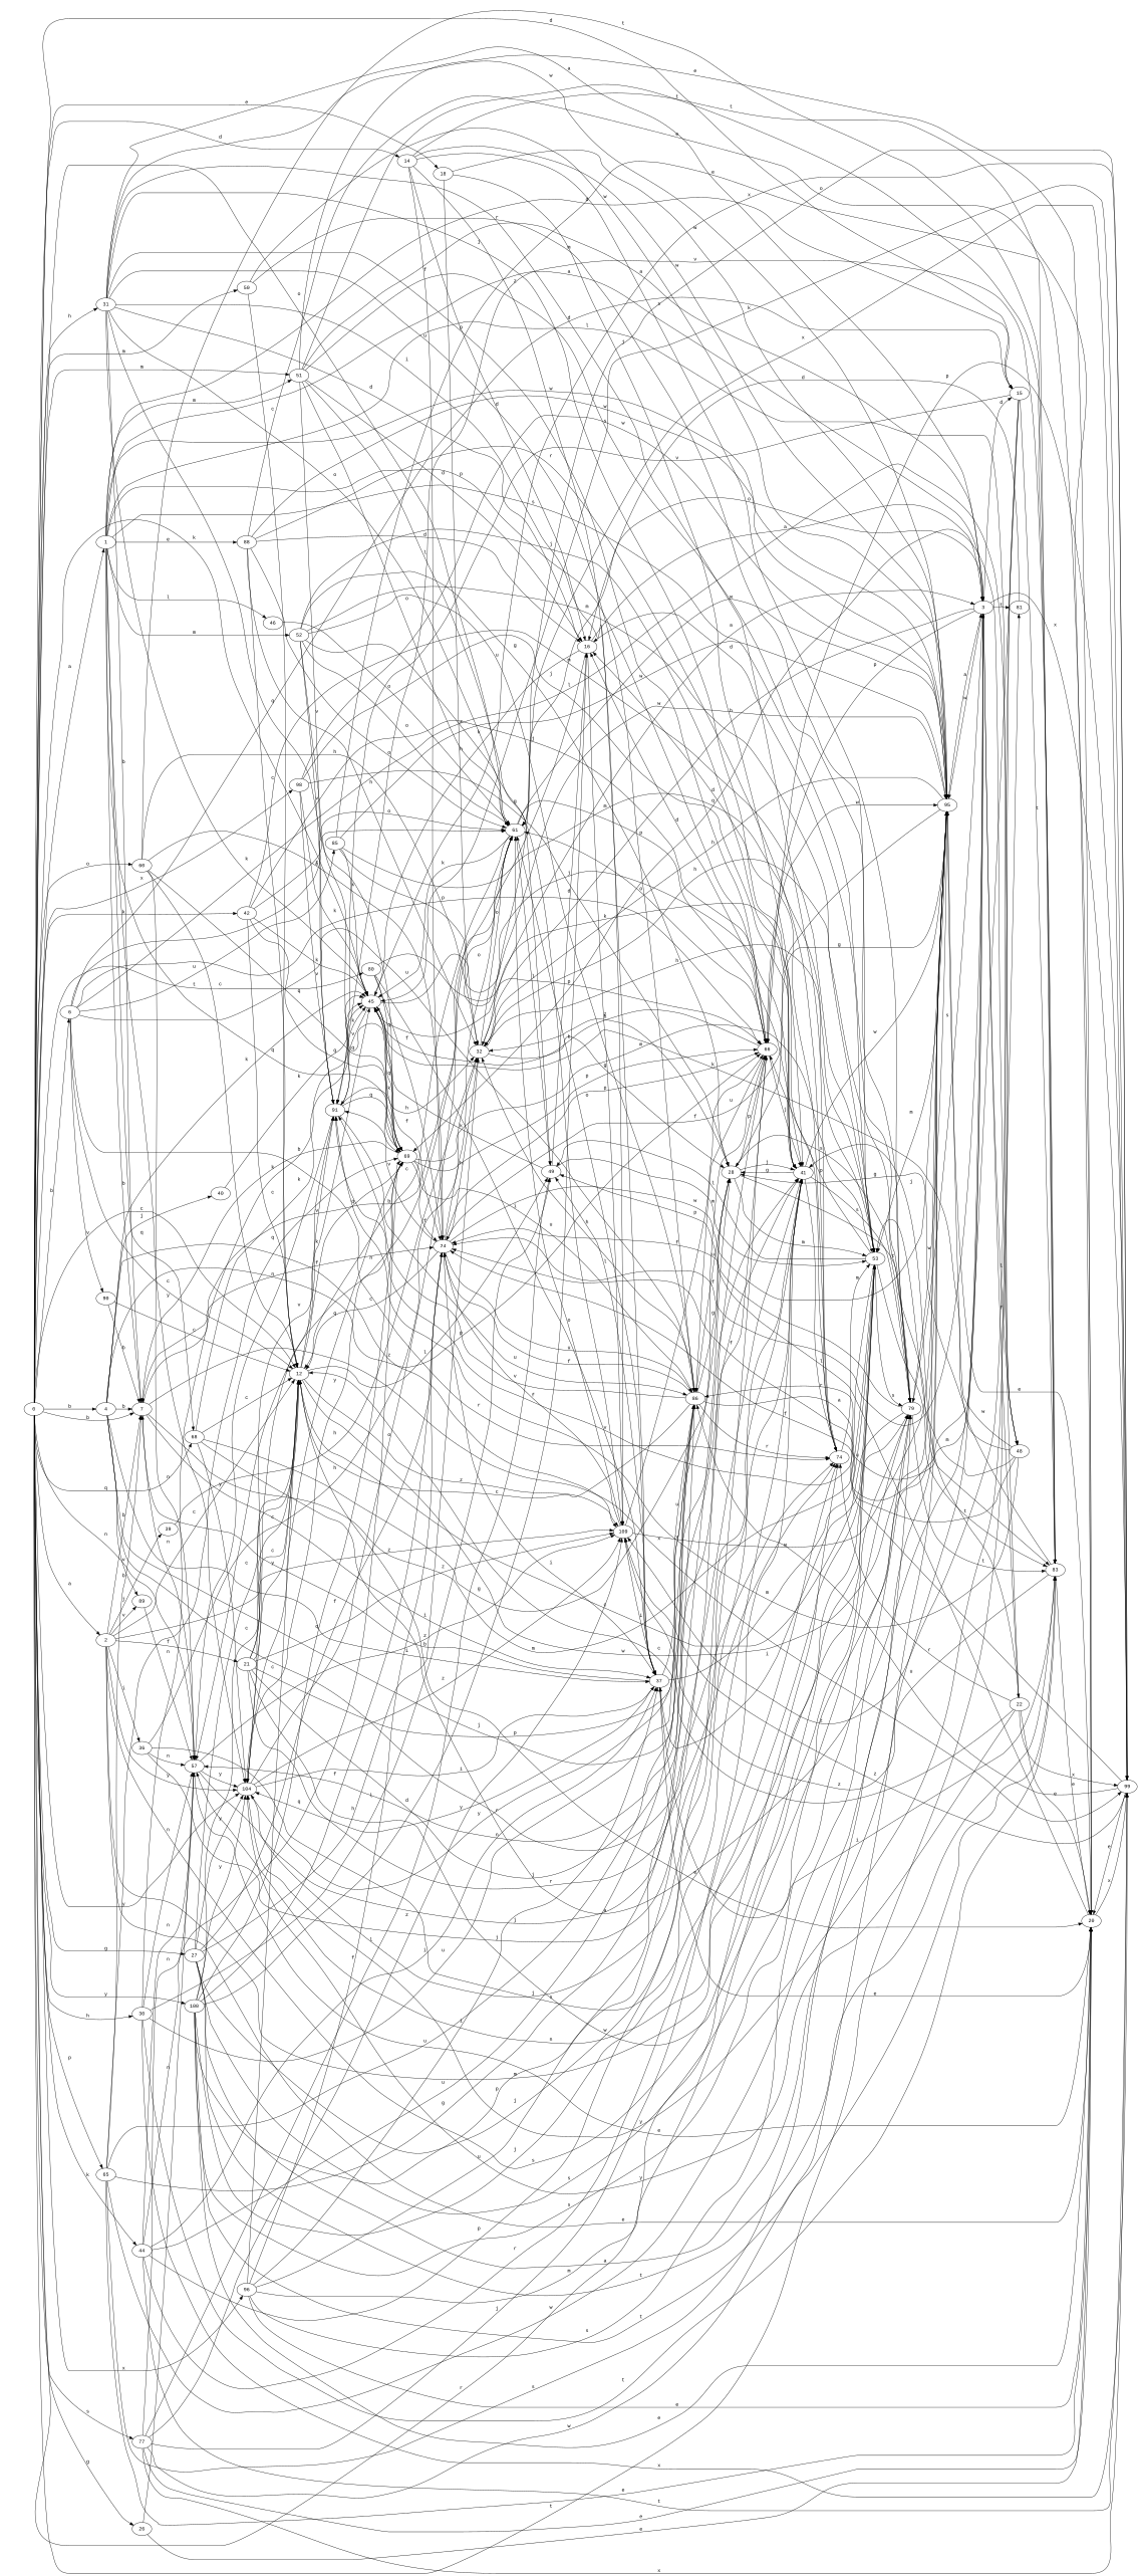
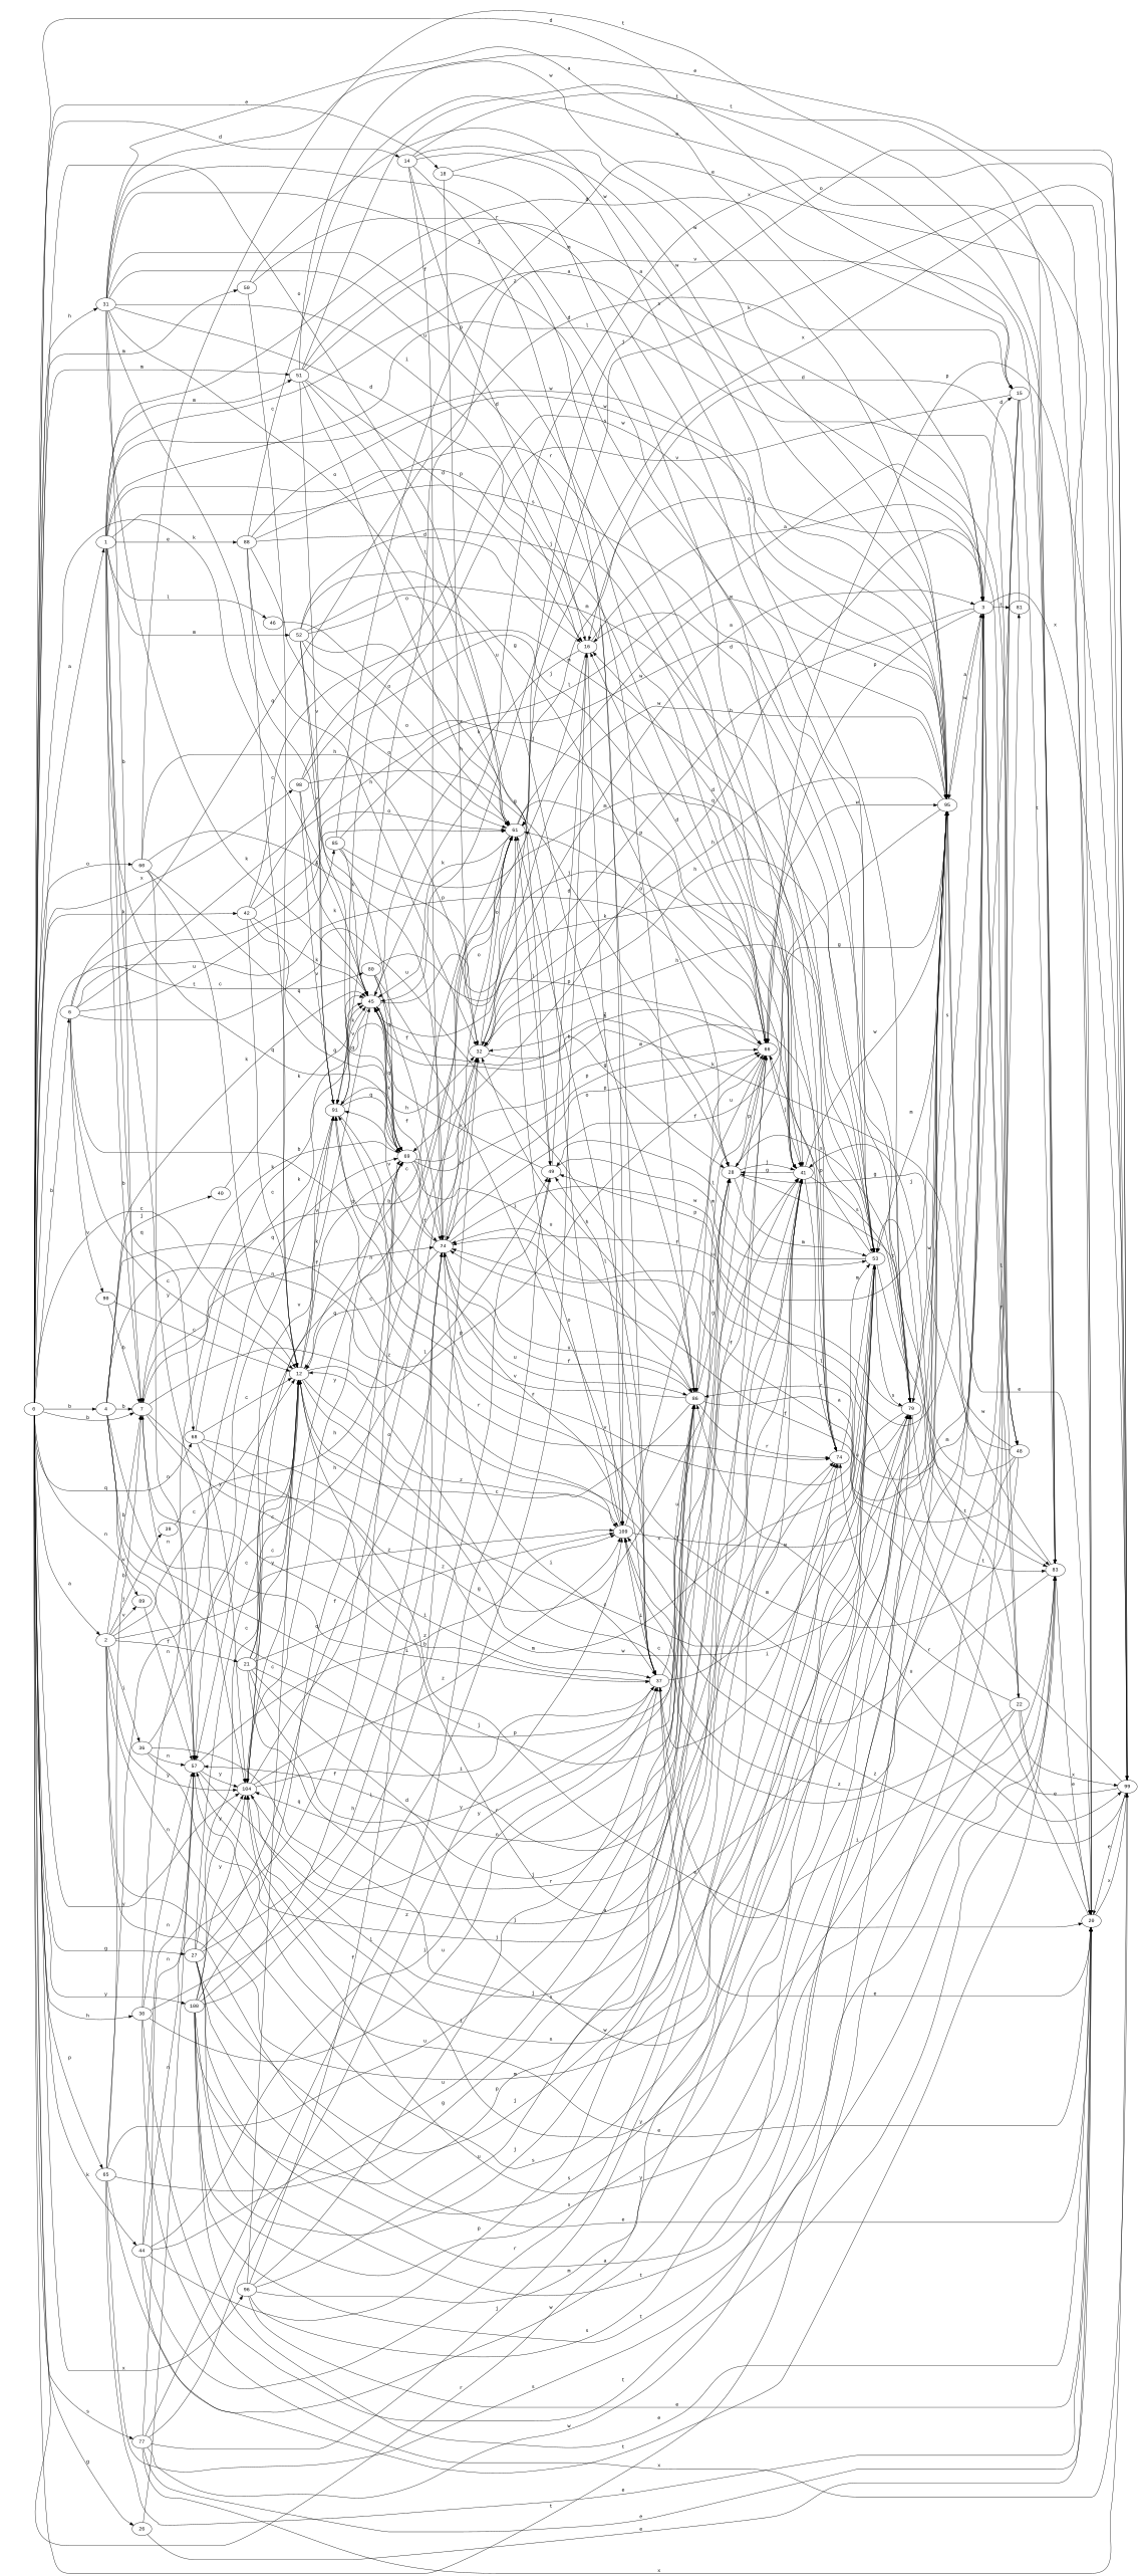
  strict digraph {
    fontname="Liberation Mono"
    rankdir=LR
    node [fontname="Liberation Mono"]
    edge [fontname="Liberation Mono"]
    0
    1
    2
    4
    6
    7
    12
    14
    15
    18
    26
    27
    30
    31
    42
    44
    45
    50
    51
    57
    60
    61
    65
    68
    74
    77
    80
    81
    96
    98
    100
    104
    3
    46
    48
    52
    66
    69
    79
    88
    95
    20
    21
    36
    39
    53
    89
    109
    37
    40
    41
    85
    86
    90
    24
    99
    49
    91
    83
    16
    32
    28
    22
    0 -> 1 [label=a]
    0 -> 2 [label=a]
    0 -> 4 [label=b]
    0 -> 6 [label=b]
    0 -> 7 [label=b]
    0 -> 12 [label=c]
    0 -> 14 [label=d]
    0 -> 15 [label=d]
    0 -> 18 [label=e]
    0 -> 26 [label=g]
    0 -> 27 [label=g]
    0 -> 30 [label=h]
    0 -> 31 [label=h]
    0 -> 42 [label=k]
    0 -> 44 [label=k]
    0 -> 45 [label=k]
    0 -> 50 [label=m]
    0 -> 51 [label=m]
    0 -> 57 [label=n]
    0 -> 60 [label=o]
    0 -> 61 [label=o]
    0 -> 65 [label=p]
    0 -> 68 [label=q]
    0 -> 74 [label=r]
    0 -> 77 [label=s]
    0 -> 80 [label=t]
    0 -> 81 [label=t]
    0 -> 96 [label=x]
    0 -> 98 [label=x]
    0 -> 100 [label=y]
    0 -> 104 [label=y]
    1 -> 7 [label=b]
    1 -> 15 [label=d]
    1 -> 51 [label=m]
    1 -> 68 [label=q]
    1 -> 104 [label=y]
    1 -> 3 [label=a]
    1 -> 46 [label=l]
    1 -> 48 [label=l]
    1 -> 52 [label=m]
    1 -> 66 [label=p]
    1 -> 69 [label=q]
    1 -> 79 [label=s]
    1 -> 88 [label=e]
    1 -> 95 [label=w]
    2 -> 7 [label=b]
    2 -> 12 [label=c]
    2 -> 104 [label=y]
    2 -> 79 [label=s]
    2 -> 20 [label=e]
    2 -> 21 [label=f]
    2 -> 36 [label=i]
    2 -> 39 [label=j]
    2 -> 53 [label=m]
    2 -> 89 [label=v]
    2 -> 109 [label=z]
    4 -> 7 [label=b]
    4 -> 45 [label=k]
    4 -> 74 [label=r]
    4 -> 66 [label=p]
    4 -> 89 [label=v]
    4 -> 109 [label=z]
    4 -> 37 [label=i]
    4 -> 40 [label=j]
    4 -> 41 [label=j]
    6 -> 12 [label=c]
    6 -> 15 [label=d]
    6 -> 61 [label=o]
    6 -> 74 [label=r]
    6 -> 48 [label=l]
    6 -> 66 [label=p]
    6 -> 85 [label=u]
    6 -> 86 [label=u]
    6 -> 90 [label=v]
    7 -> 57 [label=n]
    7 -> 53 [label=m]
    7 -> 37 [label=i]
    7 -> 24 [label=f]
    7 -> 99 [label=x]
    12 -> 104 [label=y]
    12 -> 69 [label=q]
    12 -> 95 [label=w]
    12 -> 20 [label=e]
    12 -> 109 [label=z]
    12 -> 49 [label=l]
    12 -> 91 [label=v]
    14 -> 79 [label=s]
    14 -> 95 [label=w]
    14 -> 109 [label=z]
    14 -> 24 [label=f]
    14 -> 83 [label=t]
    14 -> 16 [label=d]
    15 -> 104 [label=y]
    15 -> 109 [label=z]
    15 -> 86 [label=u]
    15 -> 91 [label=v]
    15 -> 83 [label=t]
    18 -> 95 [label=w]
    18 -> 41 [label=j]
    18 -> 32 [label=h]
    26 -> 57 [label=n]
    26 -> 20 [label=e]
    27 -> 12 [label=c]
    27 -> 104 [label=y]
    27 -> 3 [label=a]
    27 -> 79 [label=s]
    27 -> 41 [label=j]
    27 -> 24 [label=f]
    27 -> 83 [label=t]
    27 -> 32 [label=h]
    30 -> 45 [label=k]
    30 -> 57 [label=n]
    30 -> 86 [label=u]
    30 -> 99 [label=x]
    30 -> 49 [label=l]
    30 -> 83 [label=t]
    31 -> 7 [label=b]
    31 -> 45 [label=k]
    31 -> 61 [label=o]
    31 -> 74 [label=r]
    31 -> 3 [label=a]
    31 -> 66 [label=p]
    31 -> 69 [label=q]
    31 -> 95 [label=w]
    31 -> 37 [label=i]
    31 -> 41 [label=j]
    31 -> 86 [label=u]
    31 -> 16 [label=d]
    42 -> 12 [label=c]
    42 -> 45 [label=k]
    42 -> 61 [label=o]
    42 -> 69 [label=q]
    42 -> 53 [label=m]
    42 -> 41 [label=j]
    44 -> 57 [label=n]
    44 -> 74 [label=r]
    44 -> 66 [label=p]
    44 -> 69 [label=q]
    44 -> 37 [label=i]
    44 -> 86 [label=u]
-   44 -> 99 [label=t]
+   44 -> 83 [label=t]
    45 -> 69 [label=q]
    45 -> 95 [label=w]
    45 -> 24 [label=f]
    45 -> 99 [label=x]
    45 -> 91 [label=v]
    50 -> 12 [label=c]
    50 -> 95 [label=w]
    50 -> 53 [label=m]
    51 -> 61 [label=o]
    51 -> 3 [label=a]
    51 -> 79 [label=s]
    51 -> 20 [label=e]
    51 -> 49 [label=l]
    51 -> 91 [label=v]
    51 -> 83 [label=t]
    51 -> 16 [label=d]
    57 -> 104 [label=y]
    57 -> 20 [label=e]
    57 -> 109 [label=z]
    57 -> 41 [label=j]
    60 -> 12 [label=c]
    60 -> 57 [label=n]
    60 -> 69 [label=q]
    60 -> 24 [label=f]
    60 -> 83 [label=t]
    60 -> 32 [label=h]
    61 -> 12 [label=c]
    61 -> 45 [label=k]
    61 -> 57 [label=n]
    61 -> 66 [label=p]
    61 -> 95 [label=w]
    61 -> 49 [label=l]
    65 -> 7 [label=b]
    65 -> 69 [label=q]
    65 -> 79 [label=s]
    65 -> 95 [label=w]
    65 -> 20 [label=e]
    65 -> 86 [label=u]
    65 -> 28 [label=g]
    68 -> 12 [label=c]
    68 -> 45 [label=k]
    68 -> 104 [label=y]
    68 -> 3 [label=a]
    68 -> 28 [label=g]
    74 -> 45 [label=k]
    74 -> 53 [label=m]
    74 -> 16 [label=d]
    77 -> 57 [label=n]
    77 -> 95 [label=w]
    77 -> 20 [label=e]
    77 -> 109 [label=z]
    77 -> 41 [label=j]
    77 -> 99 [label=x]
    77 -> 49 [label=l]
    80 -> 66 [label=p]
    80 -> 69 [label=q]
    80 -> 37 [label=i]
    80 -> 24 [label=f]
    81 -> 16 [label=d]
    96 -> 12 [label=c]
    96 -> 79 [label=s]
    96 -> 20 [label=e]
    96 -> 53 [label=m]
    96 -> 37 [label=i]
    96 -> 86 [label=u]
    96 -> 24 [label=f]
    98 -> 45 [label=k]
    98 -> 95 [label=w]
    98 -> 41 [label=j]
    98 -> 91 [label=v]
    98 -> 28 [label=g]
    100 -> 12 [label=c]
    100 -> 104 [label=y]
    100 -> 66 [label=p]
    100 -> 69 [label=q]
    100 -> 79 [label=s]
    100 -> 20 [label=e]
    100 -> 41 [label=j]
    100 -> 24 [label=f]
    100 -> 83 [label=t]
    100 -> 16 [label=d]
    104 -> 12 [label=c]
    104 -> 61 [label=o]
    104 -> 69 [label=q]
    104 -> 109 [label=z]
    104 -> 37 [label=i]
    104 -> 41 [label=j]
    3 -> 15 [label=d]
    3 -> 61 [label=o]
    3 -> 81 [label=t]
    3 -> 48 [label=l]
    3 -> 66 [label=p]
    3 -> 79 [label=s]
    3 -> 95 [label=w]
    3 -> 24 [label=f]
    3 -> 99 [label=x]
    3 -> 32 [label=h]
    3 -> 22 [label=f]
    46 -> 61 [label=o]
    48 -> 95 [label=w]
    48 -> 53 [label=m]
    48 -> 24 [label=f]
    48 -> 91 [label=v]
    48 -> 28 [label=g]
    52 -> 61 [label=o]
    52 -> 69 [label=q]
    52 -> 53 [label=m]
    52 -> 109 [label=z]
    52 -> 41 [label=j]
    52 -> 86 [label=u]
    52 -> 91 [label=v]
    52 -> 28 [label=g]
    66 -> 45 [label=k]
    66 -> 57 [label=n]
    66 -> 61 [label=o]
    66 -> 95 [label=w]
    66 -> 41 [label=j]
    66 -> 86 [label=u]
    66 -> 16 [label=d]
    69 -> 7 [label=b]
    69 -> 45 [label=k]
    69 -> 104 [label=y]
    69 -> 66 [label=p]
    69 -> 53 [label=m]
    69 -> 86 [label=u]
    69 -> 24 [label=f]
    79 -> 12 [label=c]
    79 -> 95 [label=w]
    79 -> 24 [label=f]
    79 -> 83 [label=t]
    79 -> 32 [label=h]
    88 -> 12 [label=c]
    88 -> 61 [label=o]
    88 -> 74 [label=r]
    88 -> 95 [label=w]
    88 -> 20 [label=e]
    88 -> 16 [label=d]
    88 -> 32 [label=h]
    95 -> 3 [label=a]
    95 -> 20 [label=e]
    95 -> 53 [label=m]
    95 -> 24 [label=f]
    95 -> 32 [label=h]
    95 -> 28 [label=g]
    20 -> 99 [label=x]
    20 -> 49 [label=l]
    21 -> 12 [label=c]
    21 -> 45 [label=k]
    21 -> 74 [label=r]
    21 -> 66 [label=p]
    21 -> 95 [label=w]
    21 -> 109 [label=z]
    21 -> 41 [label=j]
    21 -> 91 [label=v]
    36 -> 57 [label=n]
    36 -> 79 [label=s]
    36 -> 41 [label=j]
    36 -> 32 [label=h]
    39 -> 32 [label=h]
    53 -> 57 [label=n]
    53 -> 66 [label=p]
    53 -> 79 [label=s]
    53 -> 37 [label=i]
    53 -> 49 [label=l]
    53 -> 91 [label=v]
    53 -> 83 [label=t]
    53 -> 16 [label=d]
    53 -> 32 [label=h]
    89 -> 57 [label=n]
    109 -> 61 [label=o]
    109 -> 66 [label=p]
    109 -> 95 [label=w]
    109 -> 37 [label=i]
    109 -> 24 [label=f]
    37 -> 7 [label=b]
    37 -> 61 [label=o]
    37 -> 104 [label=y]
    37 -> 20 [label=e]
    37 -> 53 [label=m]
    37 -> 86 [label=u]
    37 -> 49 [label=l]
    40 -> 45 [label=k]
    41 -> 74 [label=r]
    41 -> 79 [label=s]
    41 -> 95 [label=w]
    41 -> 28 [label=g]
    85 -> 45 [label=k]
    85 -> 95 [label=w]
    85 -> 20 [label=e]
    85 -> 53 [label=m]
    85 -> 41 [label=j]
    86 -> 12 [label=c]
    86 -> 74 [label=r]
    86 -> 104 [label=y]
    86 -> 3 [label=a]
    86 -> 24 [label=f]
    86 -> 91 [label=v]
    86 -> 32 [label=h]
    86 -> 28 [label=g]
    90 -> 7 [label=b]
    90 -> 12 [label=c]
    24 -> 12 [label=c]
    24 -> 61 [label=o]
    24 -> 66 [label=p]
    24 -> 95 [label=w]
    24 -> 37 [label=i]
    24 -> 86 [label=u]
    24 -> 91 [label=v]
    24 -> 32 [label=h]
    99 -> 45 [label=k]
    99 -> 61 [label=o]
    99 -> 66 [label=p]
    99 -> 20 [label=e]
    99 -> 109 [label=z]
    99 -> 86 [label=u]
    99 -> 24 [label=f]
    49 -> 45 [label=k]
    49 -> 53 [label=m]
    49 -> 16 [label=d]
    91 -> 45 [label=k]
    91 -> 57 [label=n]
    91 -> 69 [label=q]
    91 -> 86 [label=u]
    91 -> 32 [label=h]
    83 -> 45 [label=k]
    83 -> 20 [label=e]
    83 -> 109 [label=z]
    83 -> 37 [label=i]
    83 -> 91 [label=v]
    16 -> 7 [label=b]
    16 -> 45 [label=k]
    16 -> 3 [label=a]
    16 -> 109 [label=z]
    32 -> 61 [label=o]
    32 -> 3 [label=a]
    32 -> 99 [label=x]
    32 -> 28 [label=g]
    28 -> 66 [label=p]
    28 -> 79 [label=s]
    28 -> 53 [label=m]
    28 -> 41 [label=j]
    28 -> 86 [label=u]
    28 -> 83 [label=t]
    28 -> 32 [label=h]
    22 -> 12 [label=c]
    22 -> 74 [label=r]
    22 -> 104 [label=y]
    22 -> 69 [label=q]
    22 -> 20 [label=e]
    22 -> 41 [label=j]
    22 -> 99 [label=x]
  }
